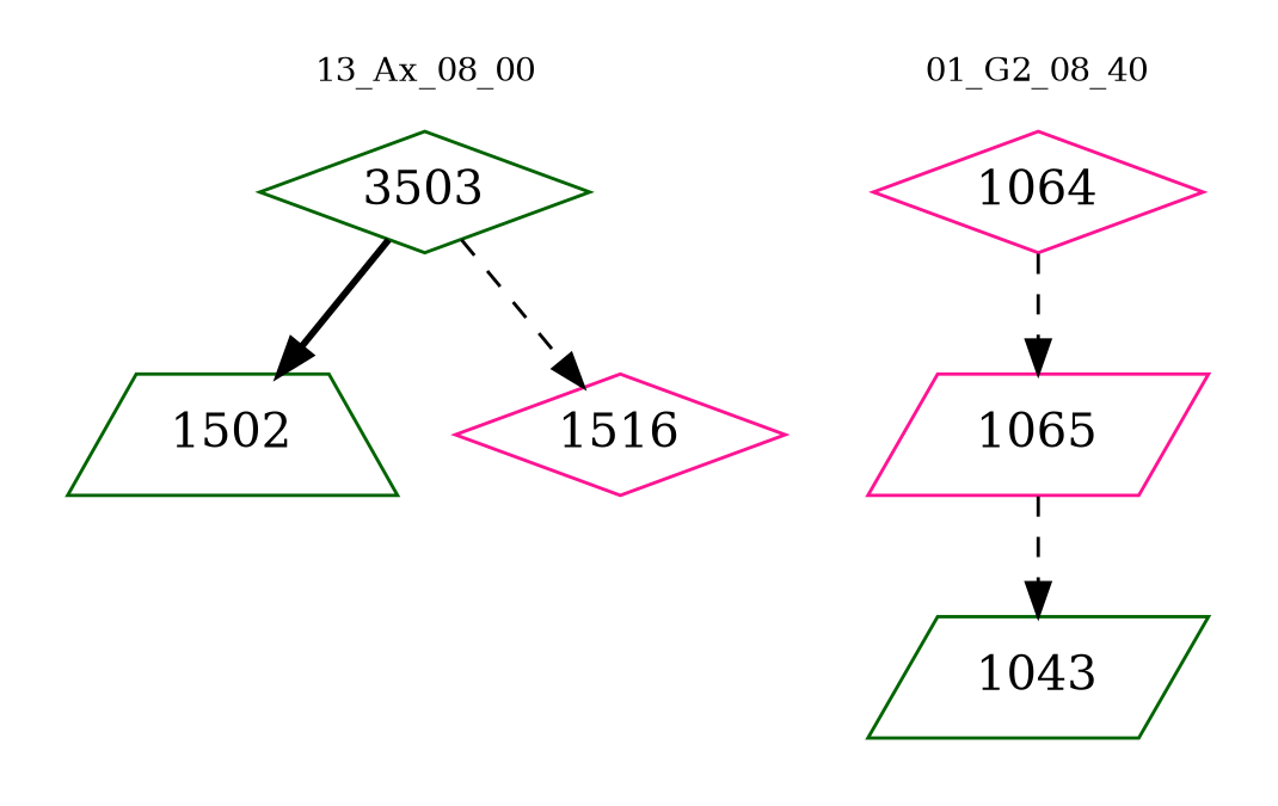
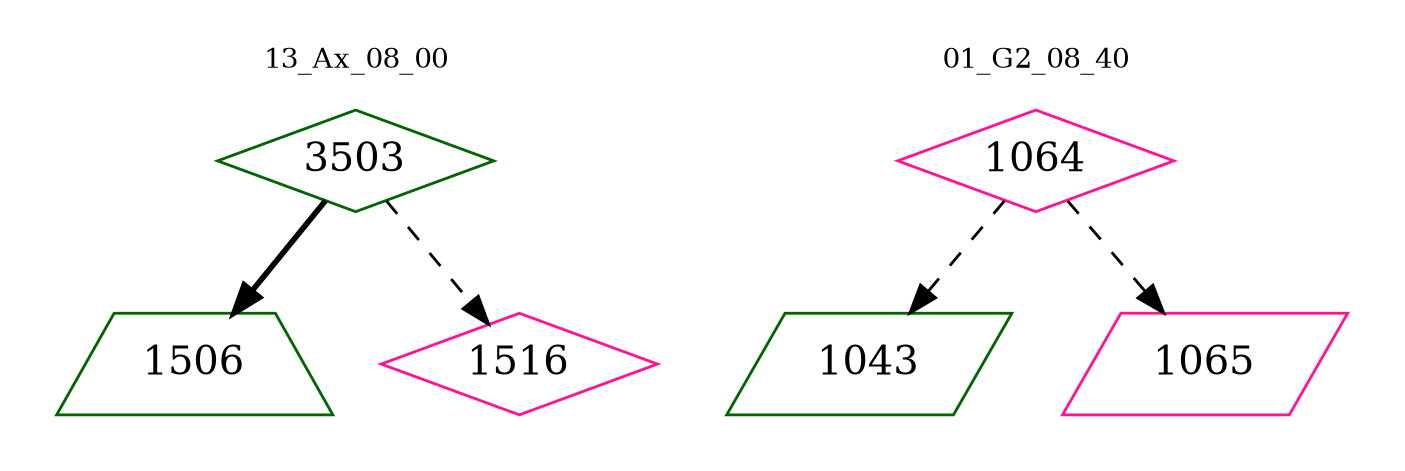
  digraph {
    node [color=darkgreen shape=diamond]
    edge [color=black style=dashed]
    n1 [label=3503]
-   n2 [label=1502 shape=trapezium]
+   n2 [label=1506 shape=trapezium]
    n3 [color=deeppink label=1516]
    n4 [color=deeppink label=1064]
    n5 [label=1043 shape=parallelogram]
    n6 [color=deeppink label=1065 shape=parallelogram]
    subgraph cluster_1 {
      color=white
      fontsize=10
      label="13_Ax_08_00"
      n1
      n2
      n3
    }
    subgraph cluster_2 {
      color=white
      fontsize=10
      label="01_G2_08_40"
      n4
      n5
      n6
    }
    n1 -> n2 [style=bold]
    n1 -> n3
-   n6 -> n5
+   n4 -> n5
    n4 -> n6
  }
